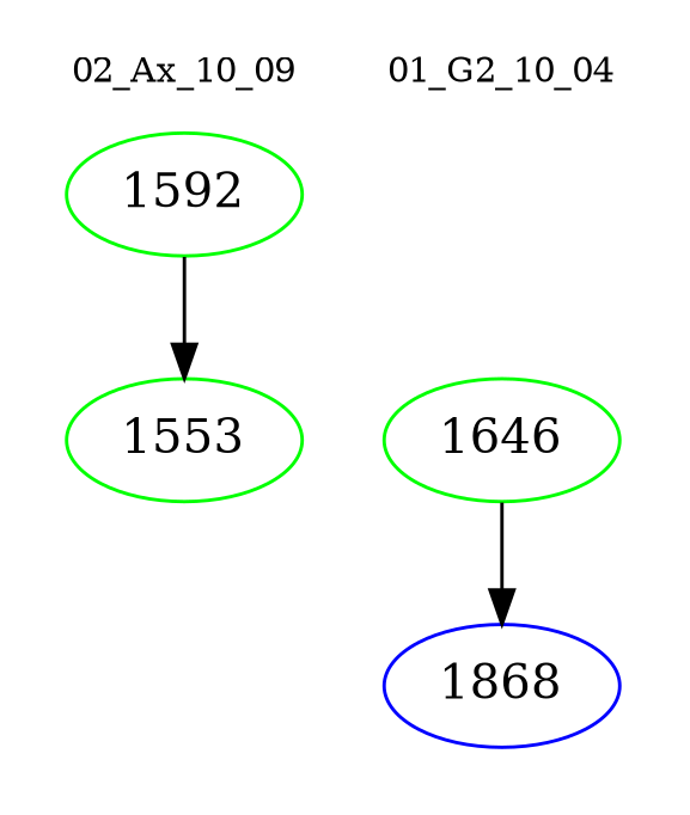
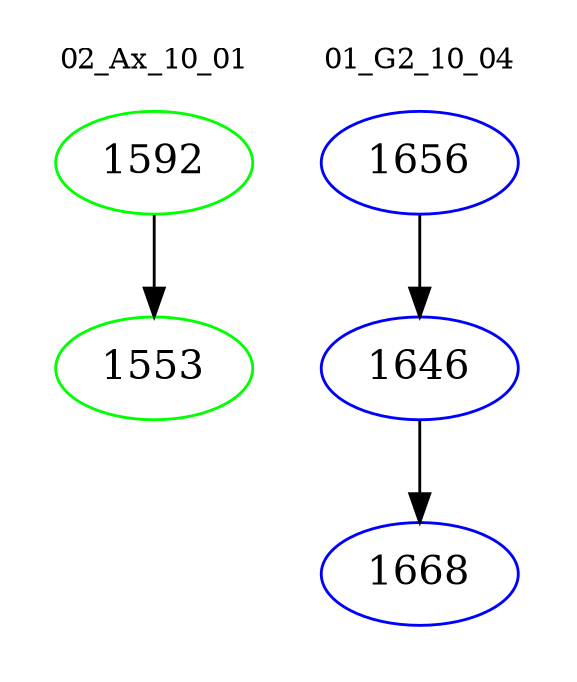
  digraph {
    node [color=green]
    edge [color=black]
    n1 [label=1592]
    n2 [label=1553]
-   n4 [label=1646]
-   n5 [color=blue label=1868]
+   n3 [color=blue label=1656]
+   n4 [color=blue label=1646]
+   n5 [color=blue label=1668]
    subgraph cluster_1 {
      color=white
      fontsize=10
-     label="02_Ax_10_09"
+     label="02_Ax_10_01"
      n1
      n2
    }
    subgraph cluster_2 {
      color=white
      fontsize=10
      label="01_G2_10_04"
+     n3
      n4
      n5
    }
    n1 -> n2
+   n3 -> n4
    n4 -> n5
  }
